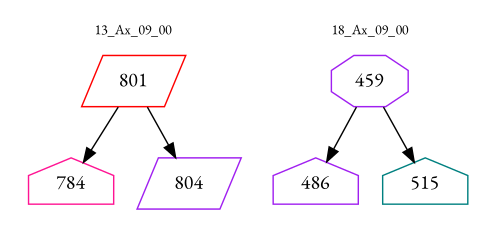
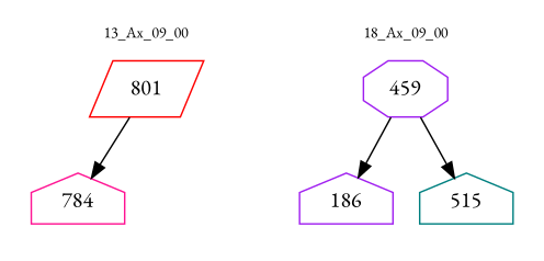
  digraph {
    fontname="EB Garamond"
    node [color=purple fontname="EB Garamond" shape=house]
    edge [color=black fontname="EB Garamond"]
    n1 [color=red label=801 shape=parallelogram]
    n2 [color=deeppink label=784]
-   n3 [label=804 shape=parallelogram]
    n4 [label=459 shape=octagon]
-   n5 [label=486]
+   n5 [label=186]
    n6 [color=teal label=515]
    subgraph cluster_1 {
      color=white
      fontsize=10
      label="13_Ax_09_00"
      n1
      n2
-     n3
    }
    subgraph cluster_2 {
      color=white
      fontsize=10
      label="18_Ax_09_00"
      n4
      n5
      n6
    }
    n1 -> n2
-   n1 -> n3
    n4 -> n5
    n4 -> n6
  }
